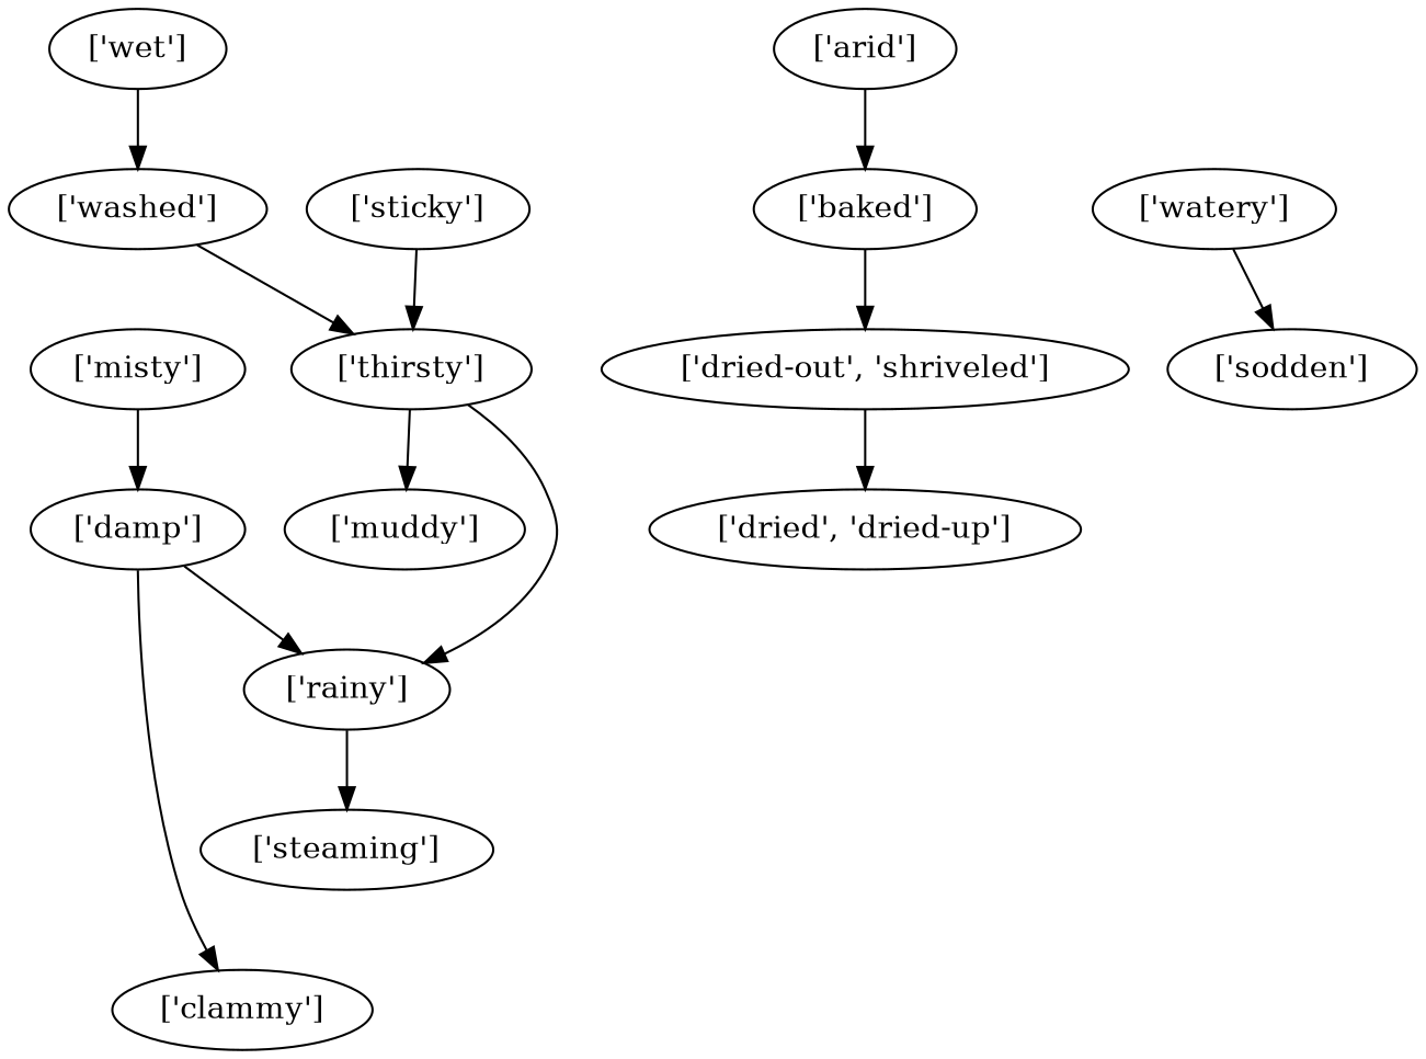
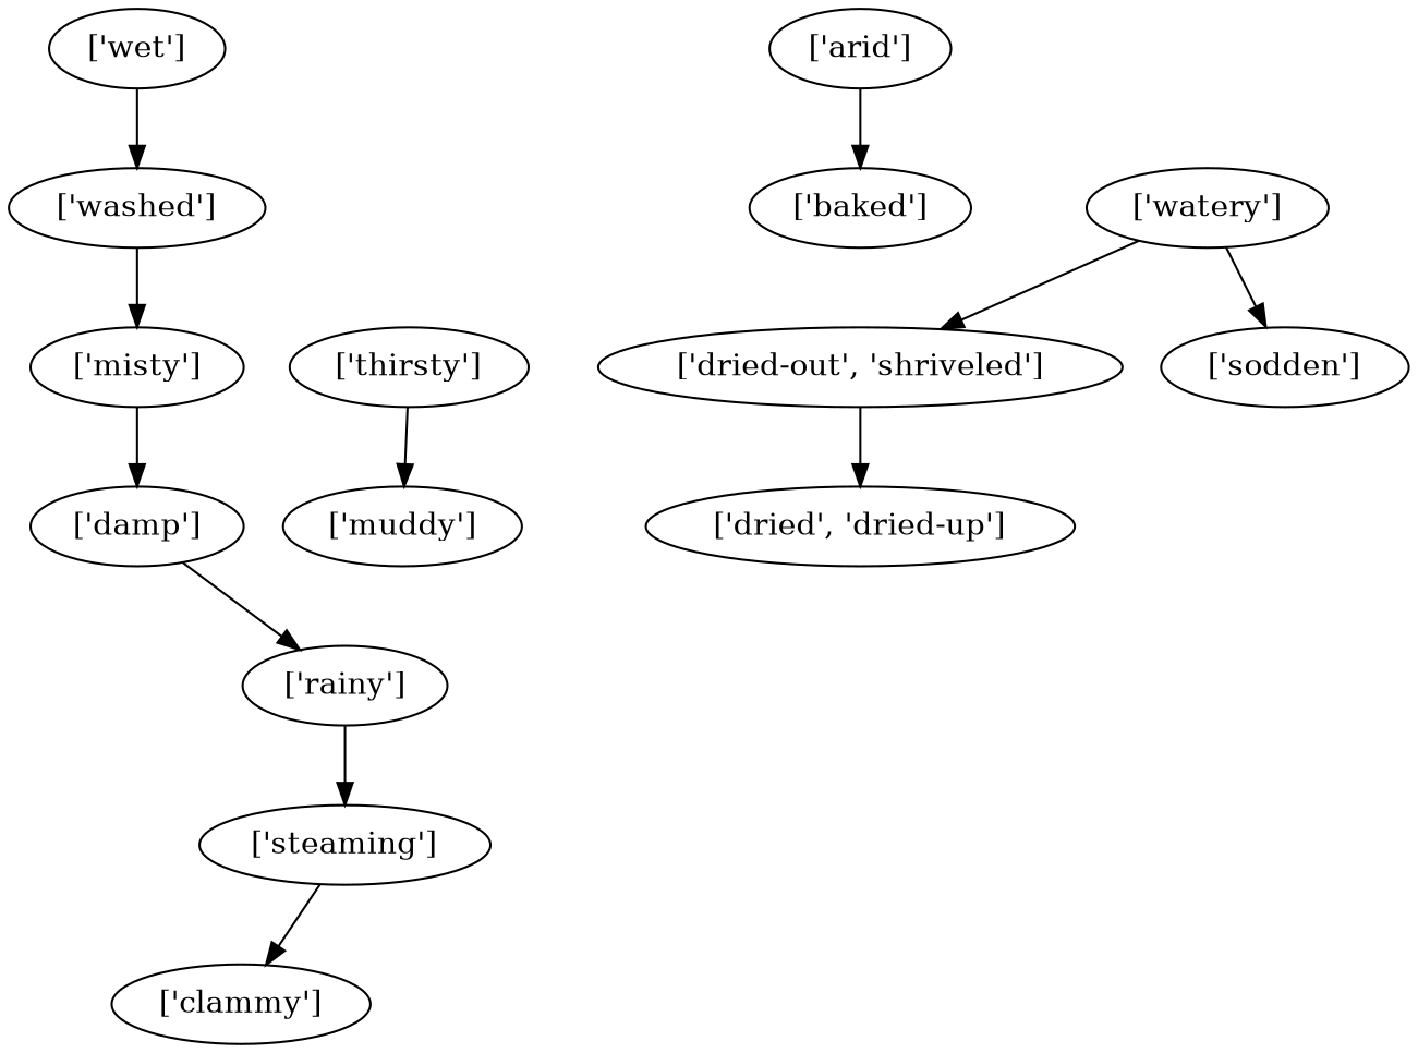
  strict digraph {
    "['wet']"
    "['washed']"
    "['misty']"
    "['damp']"
    "['rainy']"
-   "['sticky']"
    "['thirsty']"
    "['muddy']"
    "['steaming']"
    "['arid']"
    "['baked']"
    "['clammy']"
    "['dried-out', 'shriveled']"
    "['dried', 'dried-up']"
    "['watery']"
    "['sodden']"
    "['wet']" -> "['washed']"
-   "['washed']" -> "['thirsty']"
+   "['washed']" -> "['misty']"
    "['misty']" -> "['damp']"
    "['damp']" -> "['rainy']"
    "['rainy']" -> "['steaming']"
-   "['sticky']" -> "['thirsty']"
-   "['thirsty']" -> "['rainy']"
    "['thirsty']" -> "['muddy']"
-   "['damp']" -> "['clammy']"
+   "['steaming']" -> "['clammy']"
    "['arid']" -> "['baked']"
-   "['baked']" -> "['dried-out', 'shriveled']"
+   "['watery']" -> "['dried-out', 'shriveled']"
    "['dried-out', 'shriveled']" -> "['dried', 'dried-up']"
    "['watery']" -> "['sodden']"
  }
